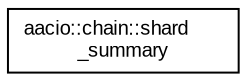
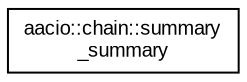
  digraph {
    rankdir=LR
    fontname="Liberation Sans"
-   n1 [color=black fillcolor=white fontname="Liberation Sans" fontsize=10 height=0.2 label="aacio::chain::shard\l_summary" shape=record style=filled width=0.4]
+   n1 [color=black fillcolor=white fontname="Liberation Sans" fontsize=10 height=0.2 label="aacio::chain::summary\l_summary" shape=record style=filled width=0.4]
  }
